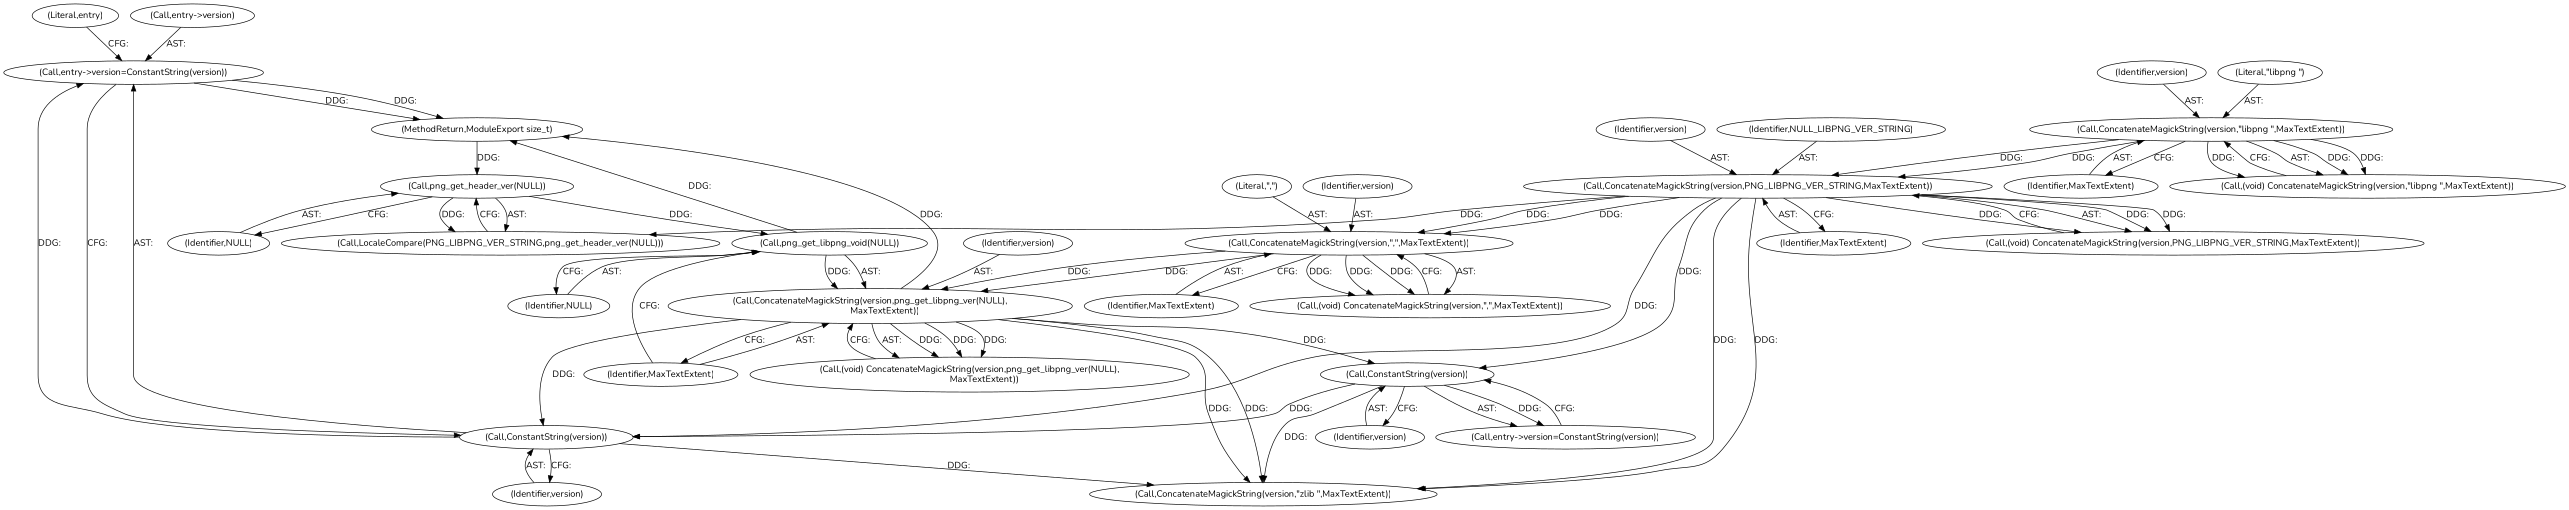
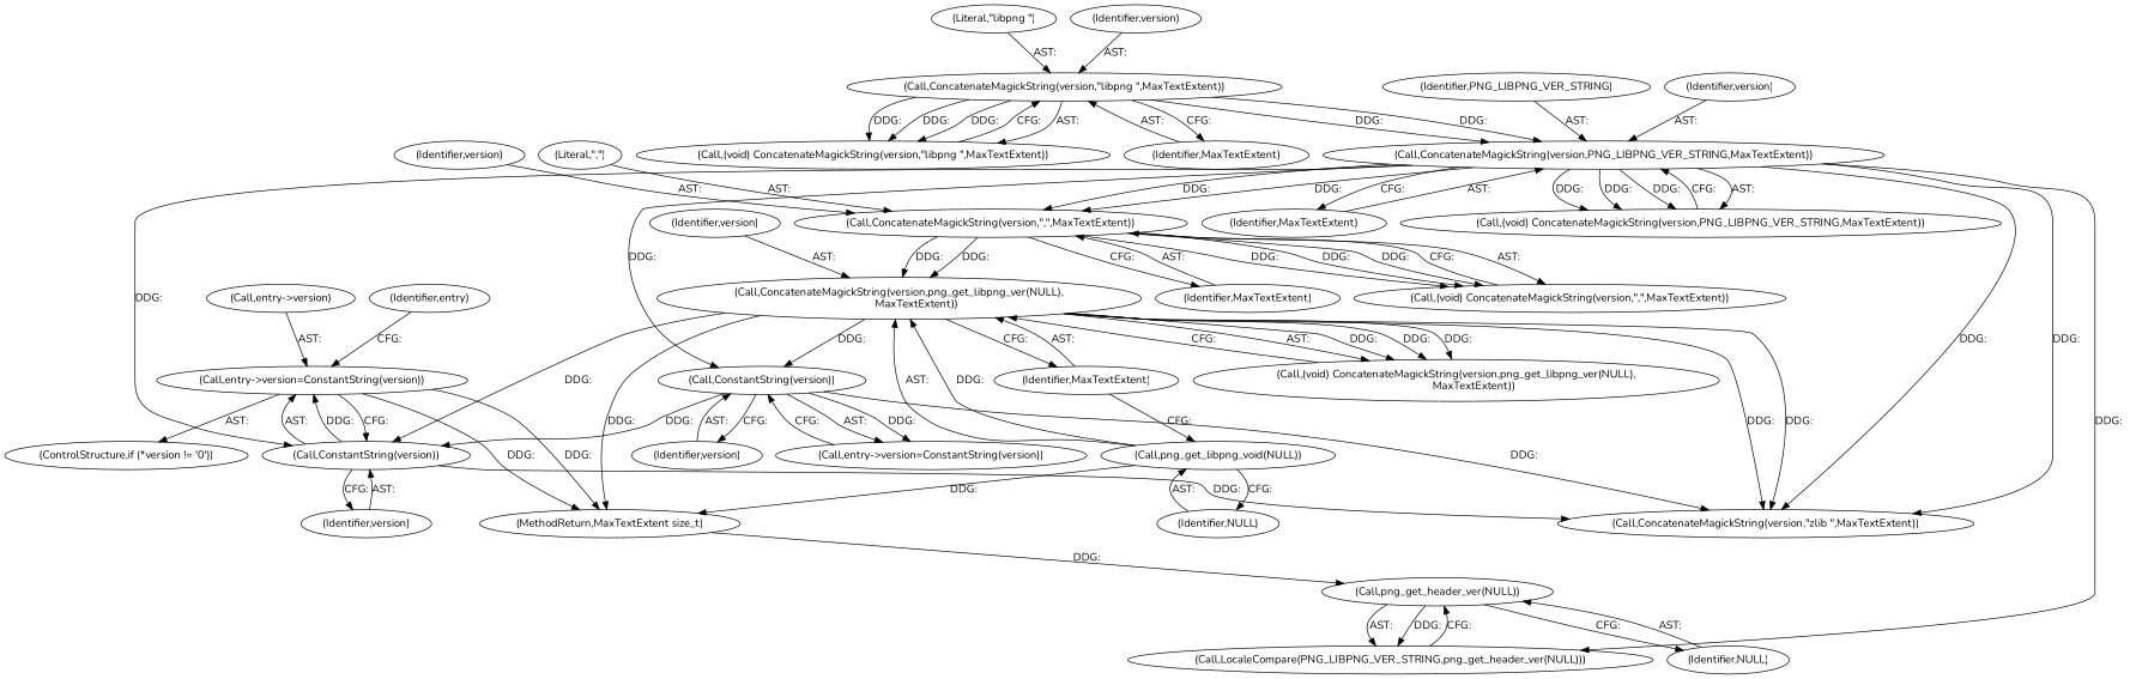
  digraph {
    fontname=Nunito
    node [fontname=Nunito]
    edge [fontname=Nunito]
    n1 [label="(Call,entry->version=ConstantString(version))"]
    n2 [label="(Call,ConstantString(version))"]
-   n3 [label="(MethodReturn,ModuleExport size_t)"]
+   n3 [label="(MethodReturn,MaxTextExtent size_t)"]
+   n4 [label="(ControlStructure,if (*version != '\0'))"]
    n5 [label="(Identifier,version)"]
    n6 [label="(Call,ConcatenateMagickString(version,\"zlib \",MaxTextExtent))"]
    n7 [label="(Call,png_get_header_ver(NULL))"]
    n8 [label="(Call,ConcatenateMagickString(version,PNG_LIBPNG_VER_STRING,MaxTextExtent))"]
    n9 [label="(Call,ConstantString(version))"]
    n10 [label="(Call,ConcatenateMagickString(version,\",\",MaxTextExtent))"]
    n11 [label="(Identifier,MaxTextExtent)"]
    n12 [label="(Call,LocaleCompare(PNG_LIBPNG_VER_STRING,png_get_header_ver(NULL)))"]
    n13 [label="(Call,(void) ConcatenateMagickString(version,PNG_LIBPNG_VER_STRING,MaxTextExtent))"]
    n14 [label="(Call,entry->version=ConstantString(version))"]
    n15 [label="(Identifier,version)"]
    n16 [label="(Call,ConcatenateMagickString(version,png_get_libpng_ver(NULL),\n            MaxTextExtent))"]
    n17 [label="(Call,(void) ConcatenateMagickString(version,\",\",MaxTextExtent))"]
    n18 [label="(Identifier,MaxTextExtent)"]
    n19 [label="(Call,ConcatenateMagickString(version,\"libpng \",MaxTextExtent))"]
    n20 [label="(Identifier,MaxTextExtent)"]
    n21 [label="(Call,(void) ConcatenateMagickString(version,\"libpng \",MaxTextExtent))"]
    n22 [label="(Identifier,MaxTextExtent)"]
    n23 [label="(Call,(void) ConcatenateMagickString(version,png_get_libpng_ver(NULL),\n            MaxTextExtent))"]
    n24 [label="(Call,png_get_libpng_void(NULL))"]
    n25 [label="(Identifier,NULL)"]
    n26 [label="(Identifier,NULL)"]
    n27 [label="(Identifier,version)"]
    n28 [label="(Literal,\",\")"]
    n29 [label="(Identifier,version)"]
    n30 [label="(Literal,\"libpng \")"]
-   n31 [label="(Identifier,NULL_LIBPNG_VER_STRING)"]
+   n31 [label="(Identifier,PNG_LIBPNG_VER_STRING)"]
    n32 [label="(Identifier,version)"]
-   n33 [label="(Literal,entry)"]
+   n33 [label="(Identifier,entry)"]
    n34 [label="(Call,entry->version)"]
    n35 [label="(Identifier,version)"]
    n1 -> n2 [label="CFG: "]
    n1 -> n3 [label="DDG: "]
    n1 -> n3 [label="DDG: "]
+   n1 -> n4 [label="AST: "]
    n2 -> n1 [label="AST: "]
    n2 -> n1 [label="DDG: "]
    n2 -> n5 [label="CFG: "]
    n2 -> n6 [label="DDG: "]
    n3 -> n7 [label="DDG: "]
    n5 -> n2 [label="AST: "]
    n7 -> n12 [label="AST: "]
    n7 -> n12 [label="DDG: "]
-   n7 -> n24 [label="DDG: "]
    n7 -> n26 [label="CFG: "]
    n8 -> n2 [label="DDG: "]
    n8 -> n6 [label="DDG: "]
    n8 -> n6 [label="DDG: "]
    n8 -> n9 [label="DDG: "]
    n8 -> n10 [label="DDG: "]
    n8 -> n10 [label="DDG: "]
    n8 -> n11 [label="CFG: "]
    n8 -> n12 [label="DDG: "]
    n8 -> n13 [label="AST: "]
    n8 -> n13 [label="DDG: "]
    n8 -> n13 [label="DDG: "]
    n8 -> n13 [label="DDG: "]
    n9 -> n2 [label="DDG: "]
    n9 -> n6 [label="DDG: "]
    n9 -> n14 [label="AST: "]
    n9 -> n14 [label="DDG: "]
    n9 -> n15 [label="CFG: "]
    n10 -> n16 [label="DDG: "]
    n10 -> n16 [label="DDG: "]
    n10 -> n17 [label="AST: "]
    n10 -> n17 [label="DDG: "]
    n10 -> n17 [label="DDG: "]
    n10 -> n17 [label="DDG: "]
    n10 -> n18 [label="CFG: "]
    n11 -> n8 [label="AST: "]
    n12 -> n7 [label="CFG: "]
    n13 -> n8 [label="CFG: "]
    n14 -> n9 [label="CFG: "]
    n15 -> n9 [label="AST: "]
    n16 -> n2 [label="DDG: "]
    n16 -> n3 [label="DDG: "]
    n16 -> n6 [label="DDG: "]
    n16 -> n6 [label="DDG: "]
    n16 -> n9 [label="DDG: "]
    n16 -> n22 [label="CFG: "]
    n16 -> n23 [label="AST: "]
    n16 -> n23 [label="DDG: "]
    n16 -> n23 [label="DDG: "]
    n16 -> n23 [label="DDG: "]
    n17 -> n10 [label="CFG: "]
    n18 -> n10 [label="AST: "]
    n19 -> n8 [label="DDG: "]
    n19 -> n8 [label="DDG: "]
    n19 -> n20 [label="CFG: "]
    n19 -> n21 [label="AST: "]
    n19 -> n21 [label="DDG: "]
    n19 -> n21 [label="DDG: "]
    n19 -> n21 [label="DDG: "]
    n20 -> n19 [label="AST: "]
    n21 -> n19 [label="CFG: "]
    n22 -> n16 [label="AST: "]
    n22 -> n24 [label="CFG: "]
    n23 -> n16 [label="CFG: "]
    n24 -> n3 [label="DDG: "]
    n24 -> n16 [label="AST: "]
    n24 -> n16 [label="DDG: "]
    n24 -> n25 [label="CFG: "]
    n25 -> n24 [label="AST: "]
    n26 -> n7 [label="AST: "]
    n27 -> n10 [label="AST: "]
    n28 -> n10 [label="AST: "]
    n29 -> n16 [label="AST: "]
    n30 -> n19 [label="AST: "]
    n31 -> n8 [label="AST: "]
    n32 -> n8 [label="AST: "]
    n33 -> n1 [label="CFG: "]
    n34 -> n1 [label="AST: "]
    n35 -> n19 [label="AST: "]
  }
